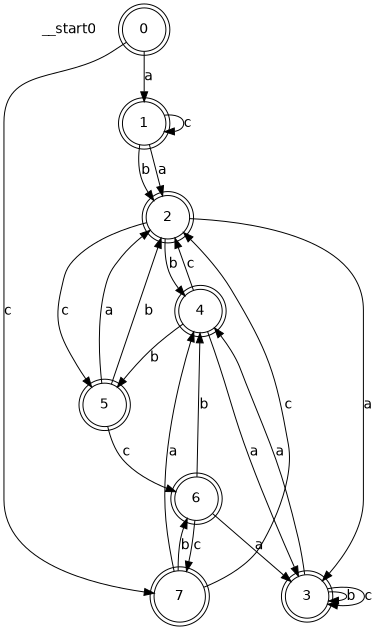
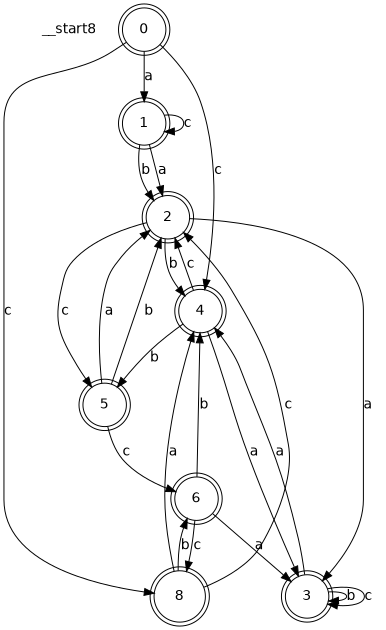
  digraph {
    fontname="DejaVu Sans"
    rankdir=TB
    node [fontname="DejaVu Sans" shape=doublecircle color=black fillcolor=white style="rounded,filled"]
    edge [fontname="DejaVu Sans"]
-   __start0 [shape=none color="" fillcolor="" style=""]
+   __start0 [shape=none label=__start8 color="" fillcolor="" style=""]
    n2 [label=0]
    n3 [label=1]
    n4 [label=4]
-   n5 [label=7]
+   n5 [label=8]
    n6 [label=2]
    n7 [label=3]
    n8 [label=5]
    n9 [label=6]
    n2 -> n3 [label=a]
+   n2 -> n4 [label=c]
    n2 -> n5 [label=c]
    n3 -> n3 [label=c]
    n3 -> n6 [label=a]
    n3 -> n6 [label=b]
    n4 -> n6 [label=c]
    n4 -> n7 [label=a]
    n4 -> n8 [label=b]
    n5 -> n4 [label=a]
    n5 -> n6 [label=c]
    n5 -> n9 [label=b]
    n6 -> n4 [label=b]
    n6 -> n7 [label=a]
    n6 -> n8 [label=c]
    n7 -> n4 [label=a]
    n7 -> n7 [label=b]
    n7 -> n7 [label=c]
    n8 -> n6 [label=a]
    n8 -> n6 [label=b]
    n8 -> n9 [label=c]
    n9 -> n4 [label=b]
    n9 -> n5 [label=c]
    n9 -> n7 [label=a]
  }
